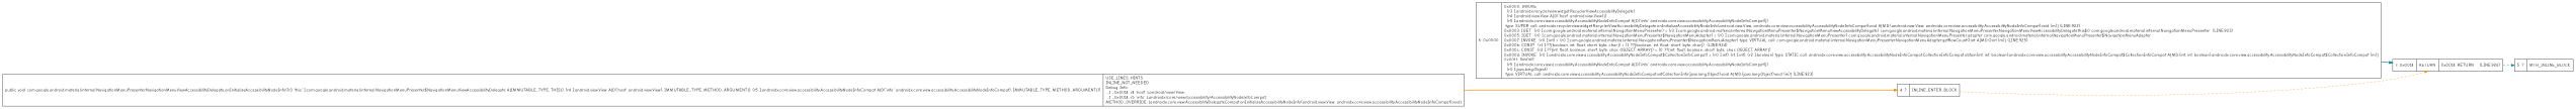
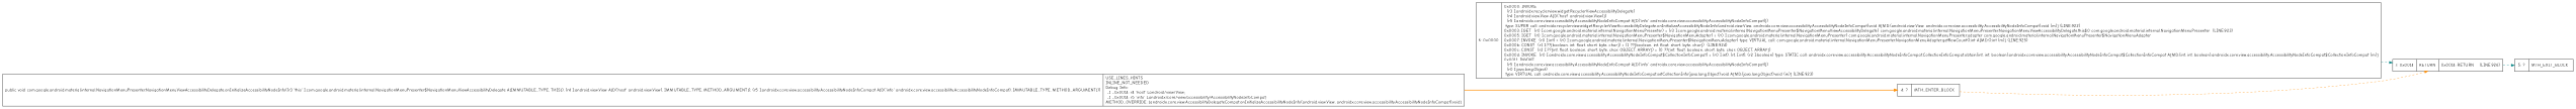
  digraph {
    fontname="Comic Neue"
    rankdir=LR
    node [fontname="Comic Neue" shape=record]
    edge [color=darkorange fontname="Comic Neue" style=dashed]
-   n1 [label="{4\:\ ?|INLINE_ENTER_BLOCK\l}"]
+   n1 [label="{4\:\ ?|MTH_ENTER_BLOCK\l}"]
    n2 [label="{7\:\ 0x0014|RETURN\l|0x0014: RETURN    (LINE:926)\l}"]
    n3 [label="{6\:\ 0x0000|0x0000: INVOKE  \l  (r3 I:androidx.recyclerview.widget.RecyclerViewAccessibilityDelegate)\l  (r4 I:android.view.View A[D('host' android.view.View)])\l  (r5 I:androidx.core.view.accessibility.AccessibilityNodeInfoCompat A[D('info' androidx.core.view.accessibility.AccessibilityNodeInfoCompat)])\l type: SUPER call: androidx.recyclerview.widget.RecyclerViewAccessibilityDelegate.onInitializeAccessibilityNodeInfo(android.view.View, androidx.core.view.accessibility.AccessibilityNodeInfoCompat):void A[MD:(android.view.View, androidx.core.view.accessibility.AccessibilityNodeInfoCompat):void (m)] (LINE:922)\l0x0003: IGET  (r0 I:com.google.android.material.internal.NavigationMenuPresenter) = (r3 I:com.google.android.material.internal.NavigationMenuPresenter$NavigationMenuViewAccessibilityDelegate) com.google.android.material.internal.NavigationMenuPresenter.NavigationMenuViewAccessibilityDelegate.this$0 com.google.android.material.internal.NavigationMenuPresenter  (LINE:923)\l0x0005: IGET  (r0 I:com.google.android.material.internal.NavigationMenuPresenter$NavigationMenuAdapter) = (r0 I:com.google.android.material.internal.NavigationMenuPresenter) com.google.android.material.internal.NavigationMenuPresenter.adapter com.google.android.material.internal.NavigationMenuPresenter$NavigationMenuAdapter \l0x0007: INVOKE  (r0 I:int) = (r0 I:com.google.android.material.internal.NavigationMenuPresenter$NavigationMenuAdapter) type: VIRTUAL call: com.google.android.material.internal.NavigationMenuPresenter.NavigationMenuAdapter.getRowCount():int A[MD:():int (m)] (LINE:925)\l0x000b: CONST  (r1 I:??[boolean, int, float, short, byte, char]) = (1 ??[boolean, int, float, short, byte, char])  (LINE:924)\l0x000c: CONST  (r2 I:??[int, float, boolean, short, byte, char, OBJECT, ARRAY]) = (0 ??[int, float, boolean, short, byte, char, OBJECT, ARRAY]) \l0x000d: INVOKE  (r0 I:androidx.core.view.accessibility.AccessibilityNodeInfoCompat$CollectionInfoCompat) = (r0 I:int), (r1 I:int), (r2 I:boolean) type: STATIC call: androidx.core.view.accessibility.AccessibilityNodeInfoCompat.CollectionInfoCompat.obtain(int, int, boolean):androidx.core.view.accessibility.AccessibilityNodeInfoCompat$CollectionInfoCompat A[MD:(int, int, boolean):androidx.core.view.accessibility.AccessibilityNodeInfoCompat$CollectionInfoCompat (m)]\l0x0011: INVOKE  \l  (r5 I:androidx.core.view.accessibility.AccessibilityNodeInfoCompat A[D('info' androidx.core.view.accessibility.AccessibilityNodeInfoCompat)])\l  (r0 I:java.lang.Object)\l type: VIRTUAL call: androidx.core.view.accessibility.AccessibilityNodeInfoCompat.setCollectionInfo(java.lang.Object):void A[MD:(java.lang.Object):void (m)] (LINE:923)\l}"]
-   n4 [label="{5\:\ ?|MTH_INLINE_BLOCK\l}"]
+   n4 [label="{5\:\ ?|MTH_EXIT_BLOCK\l}"]
    n5 [label="{public void com.google.android.material.internal.NavigationMenuPresenter.NavigationMenuViewAccessibilityDelegate.onInitializeAccessibilityNodeInfo((r3 'this' I:com.google.android.material.internal.NavigationMenuPresenter$NavigationMenuViewAccessibilityDelegate A[IMMUTABLE_TYPE, THIS]), (r4 I:android.view.View A[D('host' android.view.View), IMMUTABLE_TYPE, METHOD_ARGUMENT]), (r5 I:androidx.core.view.accessibility.AccessibilityNodeInfoCompat A[D('info' androidx.core.view.accessibility.AccessibilityNodeInfoCompat), IMMUTABLE_TYPE, METHOD_ARGUMENT]))  | USE_LINES_HINTS\lINLINE_NOT_NEEDED\lDebug Info:\l  \-1 \-0x0014: r4 'host' Landroid\/view\/View;\l  \-1 \-0x0014: r5 'info' Landroidx\/core\/view\/accessibility\/AccessibilityNodeInfoCompat;\lMETHOD_OVERRIDE: [androidx.core.view.AccessibilityDelegateCompat.onInitializeAccessibilityNodeInfo(android.view.View, androidx.core.view.accessibility.AccessibilityNodeInfoCompat):void]\l}"]
    n1 -> n2
    n2 -> n4 [color=teal]
-   n3 -> n2 [color=teal style=bold]
+   n3 -> n2 [color=teal]
    n5 -> n1 [style=bold]
  }
